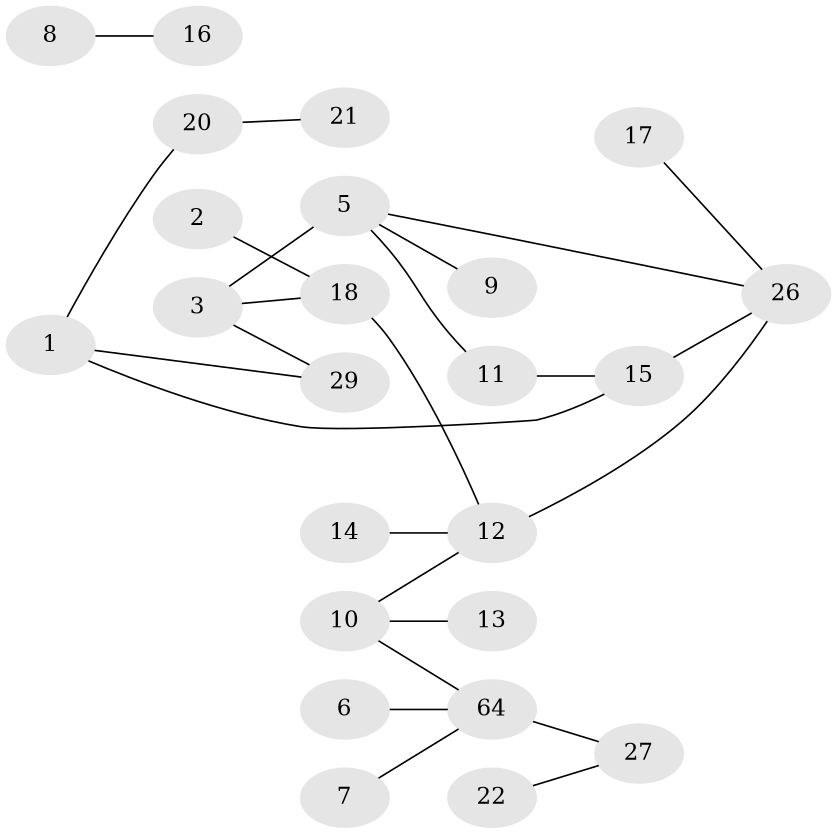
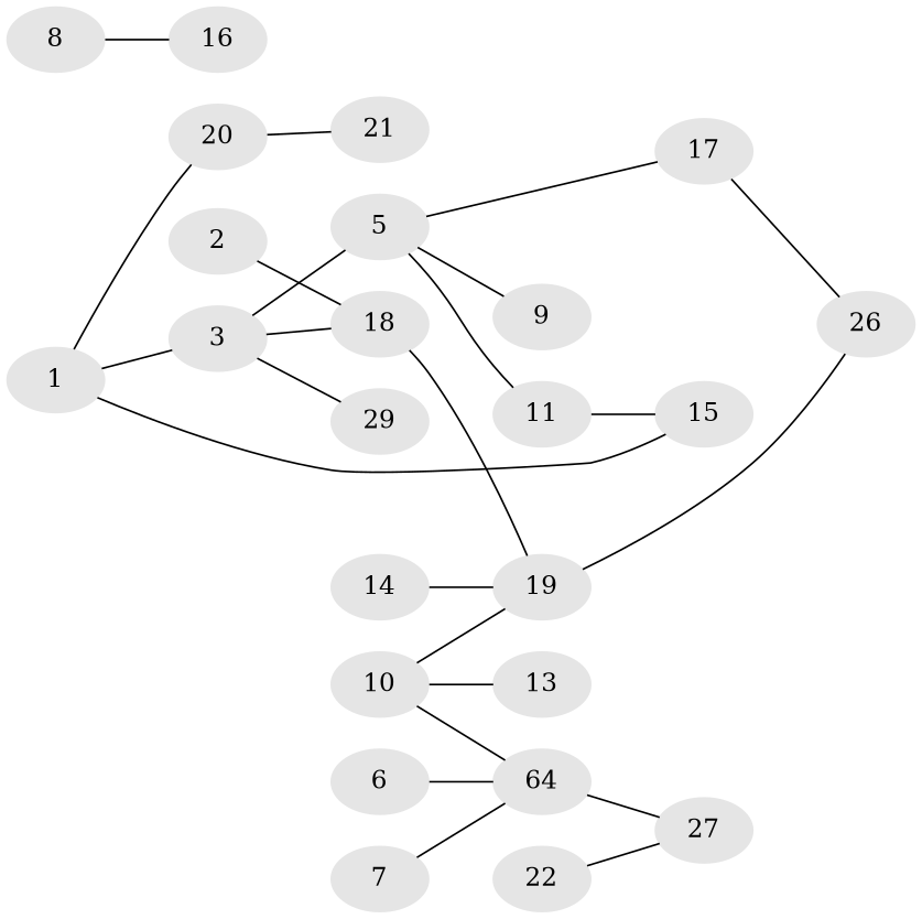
  graph {
    rankdir=LR
    node [color=gray90 style=filled]
    edge [weight=1.0]
    1
    3
    15
    20
    18
    5
    29
    26
    21
    2
-   19 [label=12]
+   19
    9
    11
    n14 [label=64]
    6
    27
    7
    8
    16
    10
    13
    14
    17
    22
-   1 -- 29
+   1 -- 3
    1 -- 15
    1 -- 20
    3 -- 18
    3 -- 5
    3 -- 29
-   15 -- 26
    20 -- 21
    18 -- 19
-   5 -- 26
+   5 -- 17
    5 -- 9
    5 -- 11
    2 -- 18
    19 -- 26
    11 -- 15
    n14 -- 27
    6 -- n14
    7 -- n14
    8 -- 16
    10 -- 19
    10 -- n14
    10 -- 13
    14 -- 19
    17 -- 26
    22 -- 27
  }
